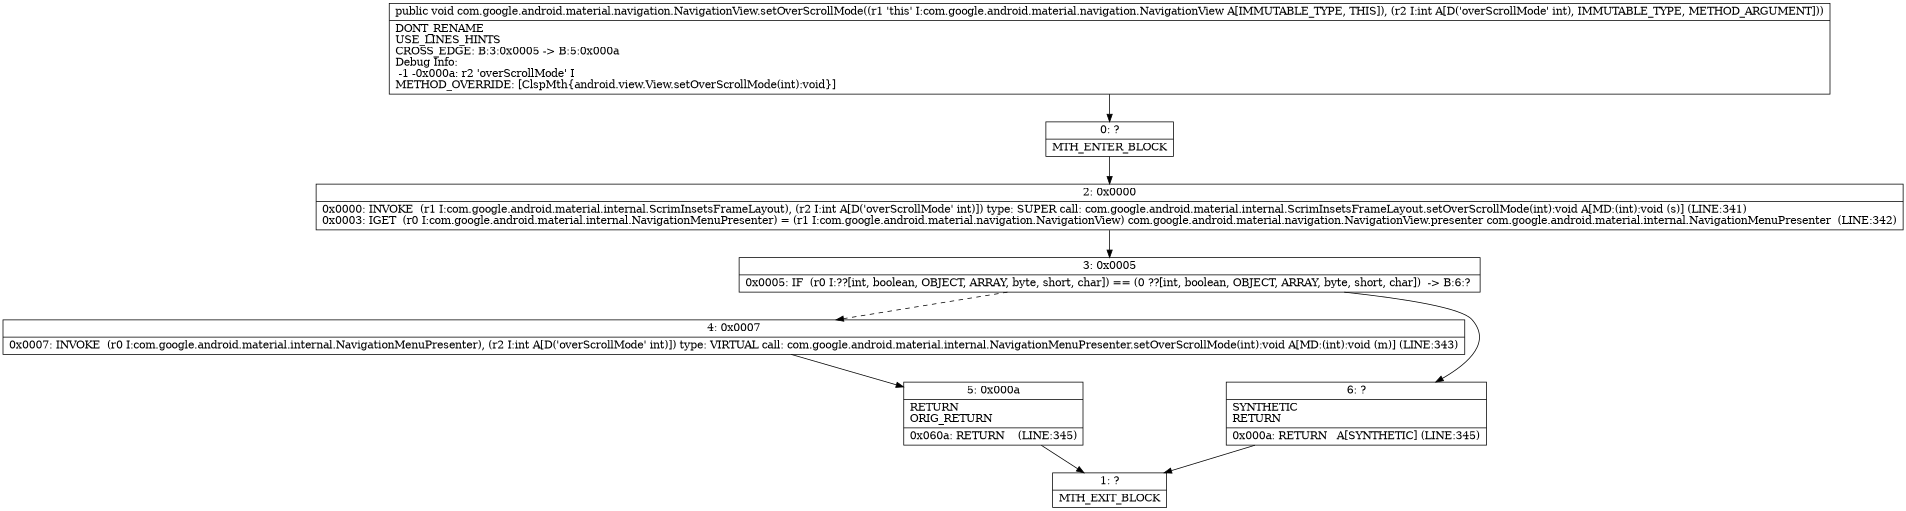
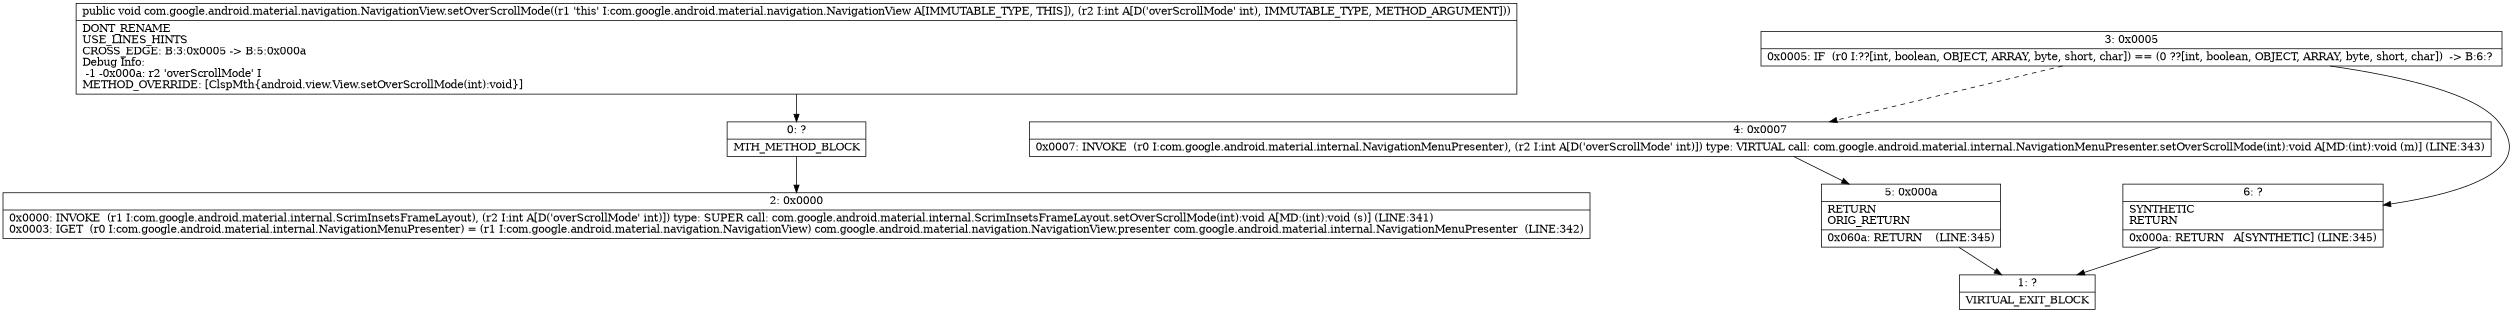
  digraph {
    node [shape=record]
-   n1 [label="{0\:\ ?|MTH_ENTER_BLOCK\l}"]
+   n1 [label="{0\:\ ?|MTH_METHOD_BLOCK\l}"]
    n2 [label="{2\:\ 0x0000|0x0000: INVOKE  (r1 I:com.google.android.material.internal.ScrimInsetsFrameLayout), (r2 I:int A[D('overScrollMode' int)]) type: SUPER call: com.google.android.material.internal.ScrimInsetsFrameLayout.setOverScrollMode(int):void A[MD:(int):void (s)] (LINE:341)\l0x0003: IGET  (r0 I:com.google.android.material.internal.NavigationMenuPresenter) = (r1 I:com.google.android.material.navigation.NavigationView) com.google.android.material.navigation.NavigationView.presenter com.google.android.material.internal.NavigationMenuPresenter  (LINE:342)\l}"]
    n3 [label="{3\:\ 0x0005|0x0005: IF  (r0 I:??[int, boolean, OBJECT, ARRAY, byte, short, char]) == (0 ??[int, boolean, OBJECT, ARRAY, byte, short, char])  \-\> B:6:? \l}"]
    n4 [label="{4\:\ 0x0007|0x0007: INVOKE  (r0 I:com.google.android.material.internal.NavigationMenuPresenter), (r2 I:int A[D('overScrollMode' int)]) type: VIRTUAL call: com.google.android.material.internal.NavigationMenuPresenter.setOverScrollMode(int):void A[MD:(int):void (m)] (LINE:343)\l}"]
    n5 [label="{6\:\ ?|SYNTHETIC\lRETURN\l|0x000a: RETURN   A[SYNTHETIC] (LINE:345)\l}"]
    n6 [label="{5\:\ 0x000a|RETURN\lORIG_RETURN\l|0x060a: RETURN    (LINE:345)\l}"]
-   n7 [label="{1\:\ ?|MTH_EXIT_BLOCK\l}"]
+   n7 [label="{1\:\ ?|VIRTUAL_EXIT_BLOCK\l}"]
    n8 [label="{public void com.google.android.material.navigation.NavigationView.setOverScrollMode((r1 'this' I:com.google.android.material.navigation.NavigationView A[IMMUTABLE_TYPE, THIS]), (r2 I:int A[D('overScrollMode' int), IMMUTABLE_TYPE, METHOD_ARGUMENT]))  | DONT_RENAME\lUSE_LINES_HINTS\lCROSS_EDGE: B:3:0x0005 \-\> B:5:0x000a\lDebug Info:\l  \-1 \-0x000a: r2 'overScrollMode' I\lMETHOD_OVERRIDE: [ClspMth\{android.view.View.setOverScrollMode(int):void\}]\l}"]
    n1 -> n2
-   n2 -> n3
    n3 -> n4 [style=dashed]
    n3 -> n5
    n4 -> n6
    n5 -> n7
    n6 -> n7
    n8 -> n1
  }
